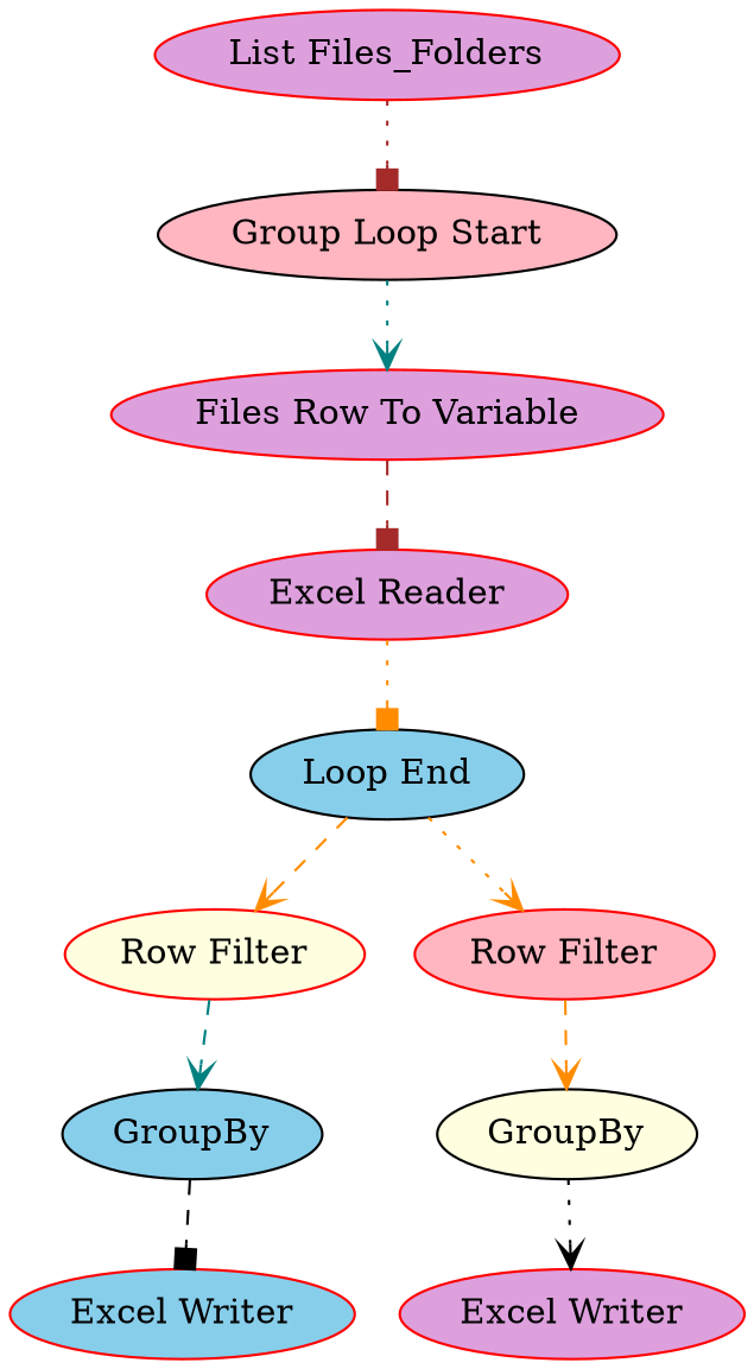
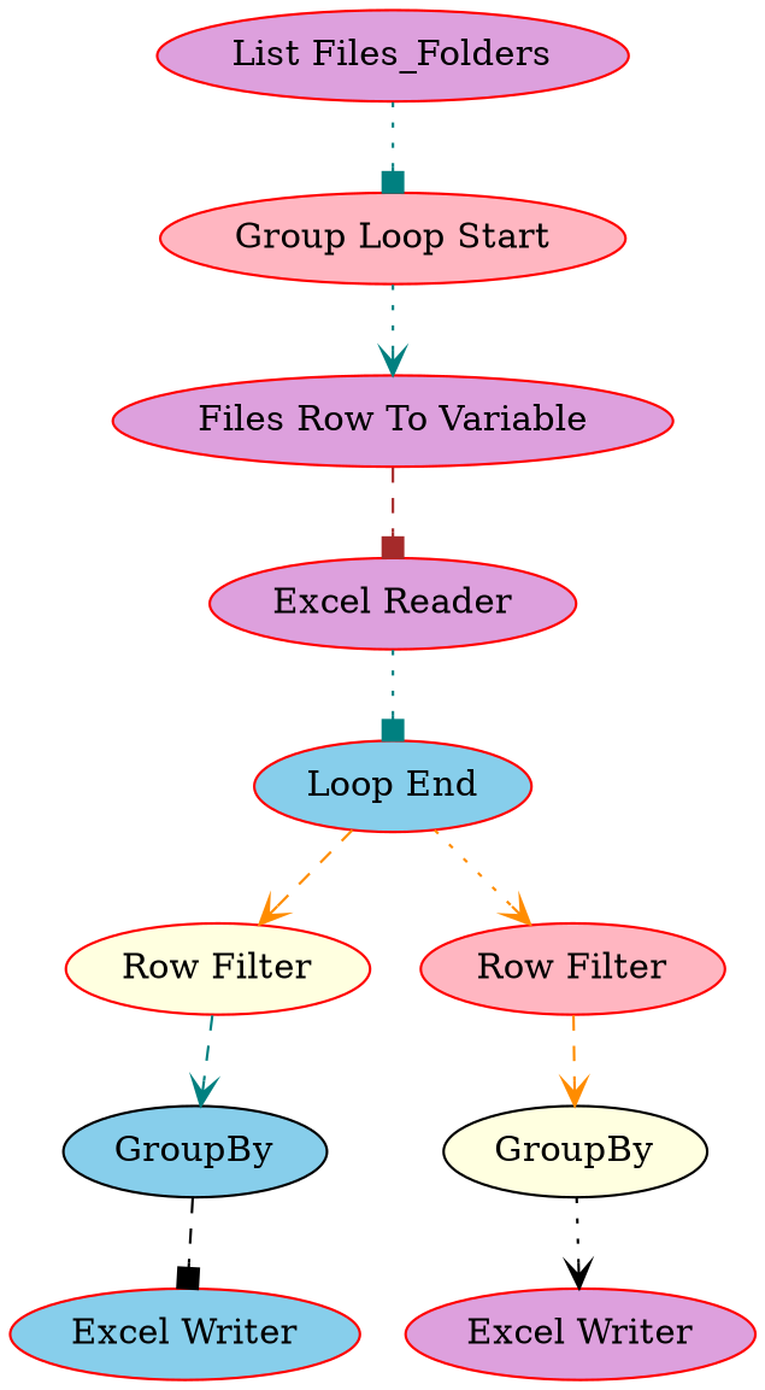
  digraph {
    rankdir=TB
    node [color=red fillcolor=plum style=filled]
    edge [arrowhead=vee color=darkorange style=dashed]
-   n1 [color=black fillcolor=skyblue label="Loop End"]
+   n1 [fillcolor=skyblue label="Loop End"]
    n2 [fillcolor=lightyellow label="Row Filter"]
    n3 [fillcolor=lightpink label="Row Filter"]
    n4 [color=black fillcolor=skyblue label=GroupBy]
    n5 [color=black fillcolor=lightyellow label=GroupBy]
    n6 [fillcolor=skyblue label="Excel Writer"]
    n7 [label="Excel Reader"]
    n8 [label="Files Row To Variable"]
    n9 [label="List Files_Folders"]
-   n10 [color=black fillcolor=lightpink label="Group Loop Start"]
+   n10 [fillcolor=lightpink label="Group Loop Start"]
    n11 [label="Excel Writer"]
    n1 -> n2
    n1 -> n3 [style=dotted]
    n2 -> n4 [color=teal]
    n3 -> n5
    n4 -> n6 [arrowhead=box color=black]
    n5 -> n11 [color=black style=dotted]
-   n7 -> n1 [arrowhead=box style=dotted]
+   n7 -> n1 [arrowhead=box color=teal style=dotted]
    n8 -> n7 [arrowhead=box color=brown]
-   n9 -> n10 [arrowhead=box color=brown style=dotted]
+   n9 -> n10 [arrowhead=box color=teal style=dotted]
    n10 -> n8 [color=teal style=dotted]
  }
